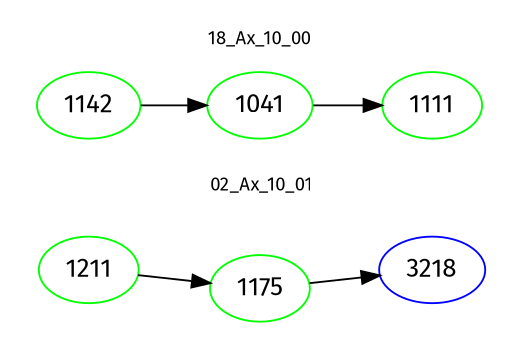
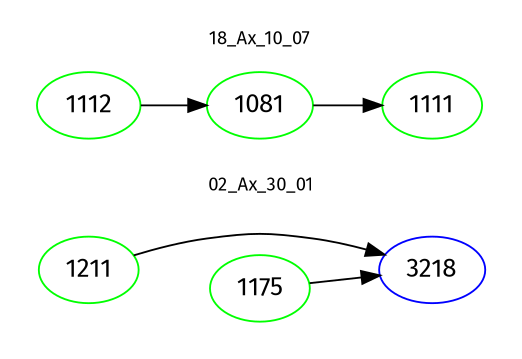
  digraph {
    fontname="Fira Sans"
    rankdir=LR
    node [color=green fontname="Fira Sans"]
    edge [color=black fontname="Fira Sans"]
    n1 [label=1211]
    n2 [label=1175]
    n3 [color=blue label=3218]
-   n4 [label=1142]
-   n5 [label=1041]
+   n4 [label=1112]
+   n5 [label=1081]
    n6 [label=1111]
    subgraph cluster_1 {
      color=white
      fontsize=10
-     label="02_Ax_10_01"
+     label="02_Ax_30_01"
      n1
      n2
      n3
    }
    subgraph cluster_2 {
      color=white
      fontsize=10
-     label="18_Ax_10_00"
+     label="18_Ax_10_07"
      n4
      n5
      n6
    }
-   n1 -> n2
+   n1 -> n3
    n2 -> n3
    n4 -> n5
    n5 -> n6
  }
